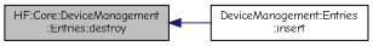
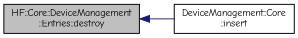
  digraph {
    rankdir=LR
    fontname="Comic Neue"
    node [color=black fontname="Comic Neue" fontsize=10 shape=record style=filled]
    n1 [fillcolor=grey75 fontcolor=black height=0.2 label="HF::Core::DeviceManagement\l::Entries::destroy" width=0.4]
-   n2 [fillcolor=white height=0.2 label="DeviceManagement::Entries\l::insert" width=0.4]
+   n2 [fillcolor=white height=0.2 label="DeviceManagement::Core\l::insert" width=0.4]
    n1 -> n2 [color=midnightblue dir=back fontname="Comic Neue" fontsize=10 labelfontname=Helvetica labelfontsize=10 style=solid]
  }
